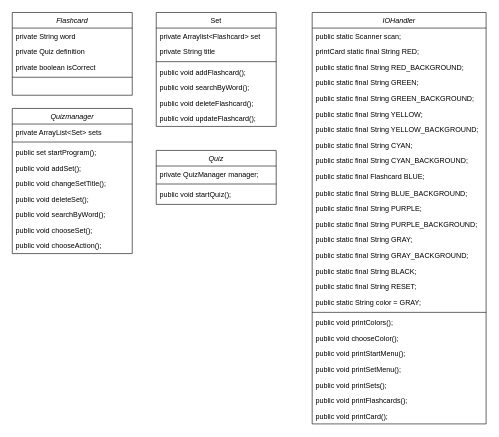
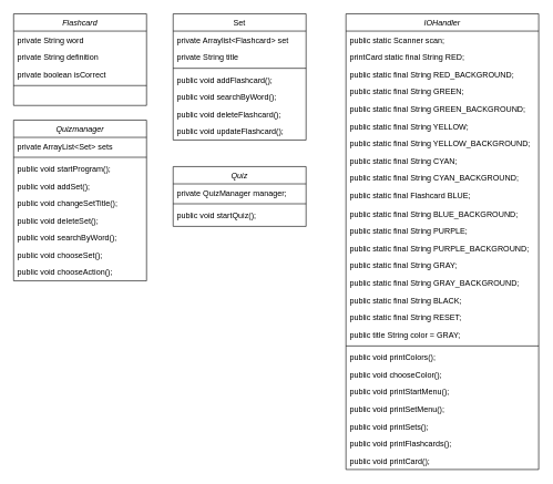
  <mxCell id="0" />
  <mxCell id="1" parent="0" />
  <mxCell id="2" value="Flashcard" style="swimlane;fontStyle=2;align=center;verticalAlign=top;childLayout=stackLayout;horizontal=1;startSize=26;horizontalStack=0;resizeParent=1;resizeLast=0;collapsible=1;marginBottom=0;rounded=0;shadow=0;strokeWidth=1;" parent="1" vertex="1"><mxGeometry x="20" y="20" width="200" height="138" as="geometry"><mxRectangle x="230" y="140" width="160" height="26" as="alternateBounds" /></mxGeometry></mxCell>
  <mxCell id="3" value="private String word" style="text;align=left;verticalAlign=top;spacingLeft=4;spacingRight=4;overflow=hidden;rotatable=0;points=[[0,0.5],[1,0.5]];portConstraint=eastwest;" parent="2" vertex="1"><mxGeometry y="26" width="200" height="26" as="geometry" /></mxCell>
- <mxCell id="4" value="private Quiz definition" style="text;align=left;verticalAlign=top;spacingLeft=4;spacingRight=4;overflow=hidden;rotatable=0;points=[[0,0.5],[1,0.5]];portConstraint=eastwest;rounded=0;shadow=0;html=0;" parent="2" vertex="1"><mxGeometry y="52" width="200" height="26" as="geometry" /></mxCell>
+ <mxCell id="4" value="private String definition" style="text;align=left;verticalAlign=top;spacingLeft=4;spacingRight=4;overflow=hidden;rotatable=0;points=[[0,0.5],[1,0.5]];portConstraint=eastwest;rounded=0;shadow=0;html=0;" parent="2" vertex="1"><mxGeometry y="52" width="200" height="26" as="geometry" /></mxCell>
  <mxCell id="5" value="private boolean isCorrect" style="text;align=left;verticalAlign=top;spacingLeft=4;spacingRight=4;overflow=hidden;rotatable=0;points=[[0,0.5],[1,0.5]];portConstraint=eastwest;rounded=0;shadow=0;html=0;" parent="2" vertex="1"><mxGeometry y="78" width="200" height="26" as="geometry" /></mxCell>
  <mxCell id="6" value="" style="line;html=1;strokeWidth=1;align=left;verticalAlign=middle;spacingTop=-1;spacingLeft=3;spacingRight=3;rotatable=0;labelPosition=right;points=[];portConstraint=eastwest;" parent="2" vertex="1"><mxGeometry y="104" width="200" height="8" as="geometry" /></mxCell>
  <mxCell id="7" value="Set" style="swimlane;fontStyle=0;align=center;verticalAlign=top;childLayout=stackLayout;horizontal=1;startSize=26;horizontalStack=0;resizeParent=1;resizeLast=0;collapsible=1;marginBottom=0;rounded=0;shadow=0;strokeWidth=1;" parent="1" vertex="1"><mxGeometry x="260" y="20" width="200" height="190" as="geometry"><mxRectangle x="550" y="140" width="160" height="26" as="alternateBounds" /></mxGeometry></mxCell>
  <mxCell id="8" value="private Arraylist&lt;Flashcard&gt; set" style="text;align=left;verticalAlign=top;spacingLeft=4;spacingRight=4;overflow=hidden;rotatable=0;points=[[0,0.5],[1,0.5]];portConstraint=eastwest;" parent="7" vertex="1"><mxGeometry y="26" width="200" height="26" as="geometry" /></mxCell>
  <mxCell id="9" value="private String title" style="text;align=left;verticalAlign=top;spacingLeft=4;spacingRight=4;overflow=hidden;rotatable=0;points=[[0,0.5],[1,0.5]];portConstraint=eastwest;rounded=0;shadow=0;html=0;" parent="7" vertex="1"><mxGeometry y="52" width="200" height="26" as="geometry" /></mxCell>
  <mxCell id="10" value="" style="line;html=1;strokeWidth=1;align=left;verticalAlign=middle;spacingTop=-1;spacingLeft=3;spacingRight=3;rotatable=0;labelPosition=right;points=[];portConstraint=eastwest;" parent="7" vertex="1"><mxGeometry y="78" width="200" height="8" as="geometry" /></mxCell>
  <mxCell id="11" value="public void addFlashcard();" style="text;align=left;verticalAlign=top;spacingLeft=4;spacingRight=4;overflow=hidden;rotatable=0;points=[[0,0.5],[1,0.5]];portConstraint=eastwest;" parent="7" vertex="1"><mxGeometry y="86" width="200" height="26" as="geometry" /></mxCell>
  <mxCell id="12" value="public void searchByWord();" style="text;align=left;verticalAlign=top;spacingLeft=4;spacingRight=4;overflow=hidden;rotatable=0;points=[[0,0.5],[1,0.5]];portConstraint=eastwest;" vertex="1" parent="7"><mxGeometry y="112" width="200" height="26" as="geometry" /></mxCell>
  <mxCell id="13" value="public void deleteFlashcard();" style="text;align=left;verticalAlign=top;spacingLeft=4;spacingRight=4;overflow=hidden;rotatable=0;points=[[0,0.5],[1,0.5]];portConstraint=eastwest;" parent="7" vertex="1"><mxGeometry y="138" width="200" height="26" as="geometry" /></mxCell>
  <mxCell id="14" value="public void updateFlashcard();" style="text;align=left;verticalAlign=top;spacingLeft=4;spacingRight=4;overflow=hidden;rotatable=0;points=[[0,0.5],[1,0.5]];portConstraint=eastwest;" parent="7" vertex="1"><mxGeometry y="164" width="200" height="26" as="geometry" /></mxCell>
  <mxCell id="15" value="Quizmanager" style="swimlane;fontStyle=2;align=center;verticalAlign=top;childLayout=stackLayout;horizontal=1;startSize=26;horizontalStack=0;resizeParent=1;resizeLast=0;collapsible=1;marginBottom=0;rounded=0;shadow=0;strokeWidth=1;" parent="1" vertex="1"><mxGeometry x="20" y="180" width="200" height="242" as="geometry"><mxRectangle x="230" y="140" width="160" height="26" as="alternateBounds" /></mxGeometry></mxCell>
  <mxCell id="16" value="private ArrayList&lt;Set&gt; sets" style="text;align=left;verticalAlign=top;spacingLeft=4;spacingRight=4;overflow=hidden;rotatable=0;points=[[0,0.5],[1,0.5]];portConstraint=eastwest;rounded=0;shadow=0;html=0;" parent="15" vertex="1"><mxGeometry y="26" width="200" height="26" as="geometry" /></mxCell>
  <mxCell id="17" value="" style="line;html=1;strokeWidth=1;align=left;verticalAlign=middle;spacingTop=-1;spacingLeft=3;spacingRight=3;rotatable=0;labelPosition=right;points=[];portConstraint=eastwest;" parent="15" vertex="1"><mxGeometry y="52" width="200" height="8" as="geometry" /></mxCell>
- <mxCell id="18" value="public set startProgram();" style="text;align=left;verticalAlign=top;spacingLeft=4;spacingRight=4;overflow=hidden;rotatable=0;points=[[0,0.5],[1,0.5]];portConstraint=eastwest;" vertex="1" parent="15"><mxGeometry y="60" width="200" height="26" as="geometry" /></mxCell>
+ <mxCell id="18" value="public void startProgram();" style="text;align=left;verticalAlign=top;spacingLeft=4;spacingRight=4;overflow=hidden;rotatable=0;points=[[0,0.5],[1,0.5]];portConstraint=eastwest;" vertex="1" parent="15"><mxGeometry y="60" width="200" height="26" as="geometry" /></mxCell>
  <mxCell id="19" value="public void addSet();" style="text;align=left;verticalAlign=top;spacingLeft=4;spacingRight=4;overflow=hidden;rotatable=0;points=[[0,0.5],[1,0.5]];portConstraint=eastwest;" vertex="1" parent="15"><mxGeometry y="86" width="200" height="26" as="geometry" /></mxCell>
  <mxCell id="20" value="public void changeSetTitle();" style="text;align=left;verticalAlign=top;spacingLeft=4;spacingRight=4;overflow=hidden;rotatable=0;points=[[0,0.5],[1,0.5]];portConstraint=eastwest;" vertex="1" parent="15"><mxGeometry y="112" width="200" height="26" as="geometry" /></mxCell>
  <mxCell id="21" value="public void deleteSet();" style="text;align=left;verticalAlign=top;spacingLeft=4;spacingRight=4;overflow=hidden;rotatable=0;points=[[0,0.5],[1,0.5]];portConstraint=eastwest;" parent="15" vertex="1"><mxGeometry y="138" width="200" height="26" as="geometry" /></mxCell>
  <mxCell id="22" value="public void searchByWord();" style="text;align=left;verticalAlign=top;spacingLeft=4;spacingRight=4;overflow=hidden;rotatable=0;points=[[0,0.5],[1,0.5]];portConstraint=eastwest;" vertex="1" parent="15"><mxGeometry y="164" width="200" height="26" as="geometry" /></mxCell>
  <mxCell id="23" value="public void chooseSet();" style="text;align=left;verticalAlign=top;spacingLeft=4;spacingRight=4;overflow=hidden;rotatable=0;points=[[0,0.5],[1,0.5]];portConstraint=eastwest;" vertex="1" parent="15"><mxGeometry y="190" width="200" height="26" as="geometry" /></mxCell>
  <mxCell id="24" value="public void chooseAction();" style="text;align=left;verticalAlign=top;spacingLeft=4;spacingRight=4;overflow=hidden;rotatable=0;points=[[0,0.5],[1,0.5]];portConstraint=eastwest;" parent="15" vertex="1"><mxGeometry y="216" width="200" height="26" as="geometry" /></mxCell>
  <mxCell id="25" value="Quiz" style="swimlane;fontStyle=2;align=center;verticalAlign=top;childLayout=stackLayout;horizontal=1;startSize=26;horizontalStack=0;resizeParent=1;resizeLast=0;collapsible=1;marginBottom=0;rounded=0;shadow=0;strokeWidth=1;" parent="1" vertex="1"><mxGeometry x="260" y="250" width="200" height="90" as="geometry"><mxRectangle x="230" y="140" width="160" height="26" as="alternateBounds" /></mxGeometry></mxCell>
  <mxCell id="26" value="private QuizManager manager;" style="text;align=left;verticalAlign=top;spacingLeft=4;spacingRight=4;overflow=hidden;rotatable=0;points=[[0,0.5],[1,0.5]];portConstraint=eastwest;" parent="25" vertex="1"><mxGeometry y="26" width="200" height="26" as="geometry" /></mxCell>
  <mxCell id="27" value="" style="line;html=1;strokeWidth=1;align=left;verticalAlign=middle;spacingTop=-1;spacingLeft=3;spacingRight=3;rotatable=0;labelPosition=right;points=[];portConstraint=eastwest;" parent="25" vertex="1"><mxGeometry y="52" width="200" height="8" as="geometry" /></mxCell>
  <mxCell id="28" value="public void startQuiz();" style="text;align=left;verticalAlign=top;spacingLeft=4;spacingRight=4;overflow=hidden;rotatable=0;points=[[0,0.5],[1,0.5]];portConstraint=eastwest;" parent="25" vertex="1"><mxGeometry y="60" width="200" height="26" as="geometry" /></mxCell>
  <mxCell id="29" value="IOHandler" style="swimlane;fontStyle=2;align=center;verticalAlign=top;childLayout=stackLayout;horizontal=1;startSize=26;horizontalStack=0;resizeParent=1;resizeLast=0;collapsible=1;marginBottom=0;rounded=0;shadow=0;strokeWidth=1;" parent="1" vertex="1"><mxGeometry x="520" y="20" width="290" height="686" as="geometry"><mxRectangle x="230" y="140" width="160" height="26" as="alternateBounds" /></mxGeometry></mxCell>
  <mxCell id="30" value="public static Scanner scan;" style="text;align=left;verticalAlign=top;spacingLeft=4;spacingRight=4;overflow=hidden;rotatable=0;points=[[0,0.5],[1,0.5]];portConstraint=eastwest;" vertex="1" parent="29"><mxGeometry y="26" width="290" height="26" as="geometry" /></mxCell>
  <mxCell id="31" value="printCard static final String RED;" style="text;align=left;verticalAlign=top;spacingLeft=4;spacingRight=4;overflow=hidden;rotatable=0;points=[[0,0.5],[1,0.5]];portConstraint=eastwest;" vertex="1" parent="29"><mxGeometry y="52" width="290" height="26" as="geometry" /></mxCell>
  <mxCell id="32" value="public static final String RED_BACKGROUND;" style="text;align=left;verticalAlign=top;spacingLeft=4;spacingRight=4;overflow=hidden;rotatable=0;points=[[0,0.5],[1,0.5]];portConstraint=eastwest;" vertex="1" parent="29"><mxGeometry y="78" width="290" height="26" as="geometry" /></mxCell>
  <mxCell id="33" value="public static final String GREEN;" style="text;align=left;verticalAlign=top;spacingLeft=4;spacingRight=4;overflow=hidden;rotatable=0;points=[[0,0.5],[1,0.5]];portConstraint=eastwest;" vertex="1" parent="29"><mxGeometry y="104" width="290" height="26" as="geometry" /></mxCell>
  <mxCell id="34" value="public static final String GREEN_BACKGROUND;" style="text;align=left;verticalAlign=top;spacingLeft=4;spacingRight=4;overflow=hidden;rotatable=0;points=[[0,0.5],[1,0.5]];portConstraint=eastwest;" vertex="1" parent="29"><mxGeometry y="130" width="290" height="26" as="geometry" /></mxCell>
  <mxCell id="35" value="public static final String YELLOW;" style="text;align=left;verticalAlign=top;spacingLeft=4;spacingRight=4;overflow=hidden;rotatable=0;points=[[0,0.5],[1,0.5]];portConstraint=eastwest;" vertex="1" parent="29"><mxGeometry y="156" width="290" height="26" as="geometry" /></mxCell>
  <mxCell id="36" value="public static final String YELLOW_BACKGROUND;" style="text;align=left;verticalAlign=top;spacingLeft=4;spacingRight=4;overflow=hidden;rotatable=0;points=[[0,0.5],[1,0.5]];portConstraint=eastwest;" vertex="1" parent="29"><mxGeometry y="182" width="290" height="26" as="geometry" /></mxCell>
  <mxCell id="37" value="public static final String CYAN;" style="text;align=left;verticalAlign=top;spacingLeft=4;spacingRight=4;overflow=hidden;rotatable=0;points=[[0,0.5],[1,0.5]];portConstraint=eastwest;" vertex="1" parent="29"><mxGeometry y="208" width="290" height="26" as="geometry" /></mxCell>
  <mxCell id="38" value="public static final String CYAN_BACKGROUND;" style="text;align=left;verticalAlign=top;spacingLeft=4;spacingRight=4;overflow=hidden;rotatable=0;points=[[0,0.5],[1,0.5]];portConstraint=eastwest;" vertex="1" parent="29"><mxGeometry y="234" width="290" height="26" as="geometry" /></mxCell>
  <mxCell id="39" value="public static final Flashcard BLUE;" style="text;align=left;verticalAlign=top;spacingLeft=4;spacingRight=4;overflow=hidden;rotatable=0;points=[[0,0.5],[1,0.5]];portConstraint=eastwest;" vertex="1" parent="29"><mxGeometry y="260" width="290" height="28" as="geometry" /></mxCell>
  <mxCell id="40" value="public static final String BLUE_BACKGROUND;" style="text;align=left;verticalAlign=top;spacingLeft=4;spacingRight=4;overflow=hidden;rotatable=0;points=[[0,0.5],[1,0.5]];portConstraint=eastwest;" vertex="1" parent="29"><mxGeometry y="288" width="290" height="26" as="geometry" /></mxCell>
  <mxCell id="41" value="public static final String PURPLE;" style="text;align=left;verticalAlign=top;spacingLeft=4;spacingRight=4;overflow=hidden;rotatable=0;points=[[0,0.5],[1,0.5]];portConstraint=eastwest;" vertex="1" parent="29"><mxGeometry y="314" width="290" height="26" as="geometry" /></mxCell>
  <mxCell id="42" value="public static final String PURPLE_BACKGROUND;" style="text;align=left;verticalAlign=top;spacingLeft=4;spacingRight=4;overflow=hidden;rotatable=0;points=[[0,0.5],[1,0.5]];portConstraint=eastwest;" vertex="1" parent="29"><mxGeometry y="340" width="290" height="26" as="geometry" /></mxCell>
  <mxCell id="43" value="public static final String GRAY;" style="text;align=left;verticalAlign=top;spacingLeft=4;spacingRight=4;overflow=hidden;rotatable=0;points=[[0,0.5],[1,0.5]];portConstraint=eastwest;" vertex="1" parent="29"><mxGeometry y="366" width="290" height="26" as="geometry" /></mxCell>
  <mxCell id="44" value="public static final String GRAY_BACKGROUND;" style="text;align=left;verticalAlign=top;spacingLeft=4;spacingRight=4;overflow=hidden;rotatable=0;points=[[0,0.5],[1,0.5]];portConstraint=eastwest;" vertex="1" parent="29"><mxGeometry y="392" width="290" height="26" as="geometry" /></mxCell>
  <mxCell id="45" value="public static final String BLACK;" style="text;align=left;verticalAlign=top;spacingLeft=4;spacingRight=4;overflow=hidden;rotatable=0;points=[[0,0.5],[1,0.5]];portConstraint=eastwest;" vertex="1" parent="29"><mxGeometry y="418" width="290" height="26" as="geometry" /></mxCell>
  <mxCell id="46" value="public static final String RESET;" style="text;align=left;verticalAlign=top;spacingLeft=4;spacingRight=4;overflow=hidden;rotatable=0;points=[[0,0.5],[1,0.5]];portConstraint=eastwest;" vertex="1" parent="29"><mxGeometry y="444" width="290" height="26" as="geometry" /></mxCell>
- <mxCell id="47" value="public static String color = GRAY;" style="text;align=left;verticalAlign=top;spacingLeft=4;spacingRight=4;overflow=hidden;rotatable=0;points=[[0,0.5],[1,0.5]];portConstraint=eastwest;" vertex="1" parent="29"><mxGeometry y="470" width="290" height="26" as="geometry" /></mxCell>
+ <mxCell id="47" value="public title String color = GRAY;" style="text;align=left;verticalAlign=top;spacingLeft=4;spacingRight=4;overflow=hidden;rotatable=0;points=[[0,0.5],[1,0.5]];portConstraint=eastwest;" vertex="1" parent="29"><mxGeometry y="470" width="290" height="26" as="geometry" /></mxCell>
  <mxCell id="48" value="" style="line;html=1;strokeWidth=1;align=left;verticalAlign=middle;spacingTop=-1;spacingLeft=3;spacingRight=3;rotatable=0;labelPosition=right;points=[];portConstraint=eastwest;" parent="29" vertex="1"><mxGeometry y="496" width="290" height="8" as="geometry" /></mxCell>
  <mxCell id="49" value="public void printColors();" style="text;align=left;verticalAlign=top;spacingLeft=4;spacingRight=4;overflow=hidden;rotatable=0;points=[[0,0.5],[1,0.5]];portConstraint=eastwest;" vertex="1" parent="29"><mxGeometry y="504" width="290" height="26" as="geometry" /></mxCell>
  <mxCell id="50" value="public void chooseColor();" style="text;align=left;verticalAlign=top;spacingLeft=4;spacingRight=4;overflow=hidden;rotatable=0;points=[[0,0.5],[1,0.5]];portConstraint=eastwest;" vertex="1" parent="29"><mxGeometry y="530" width="290" height="26" as="geometry" /></mxCell>
  <mxCell id="51" value="public void printStartMenu();" style="text;align=left;verticalAlign=top;spacingLeft=4;spacingRight=4;overflow=hidden;rotatable=0;points=[[0,0.5],[1,0.5]];portConstraint=eastwest;" parent="29" vertex="1"><mxGeometry y="556" width="290" height="26" as="geometry" /></mxCell>
  <mxCell id="52" value="public void printSetMenu();" style="text;align=left;verticalAlign=top;spacingLeft=4;spacingRight=4;overflow=hidden;rotatable=0;points=[[0,0.5],[1,0.5]];portConstraint=eastwest;" parent="29" vertex="1"><mxGeometry y="582" width="290" height="26" as="geometry" /></mxCell>
  <mxCell id="53" value="public void printSets();" style="text;align=left;verticalAlign=top;spacingLeft=4;spacingRight=4;overflow=hidden;rotatable=0;points=[[0,0.5],[1,0.5]];portConstraint=eastwest;" vertex="1" parent="29"><mxGeometry y="608" width="290" height="26" as="geometry" /></mxCell>
  <mxCell id="54" value="public void printFlashcards();" style="text;align=left;verticalAlign=top;spacingLeft=4;spacingRight=4;overflow=hidden;rotatable=0;points=[[0,0.5],[1,0.5]];portConstraint=eastwest;" parent="29" vertex="1"><mxGeometry y="634" width="290" height="26" as="geometry" /></mxCell>
  <mxCell id="55" value="public void printCard();" style="text;align=left;verticalAlign=top;spacingLeft=4;spacingRight=4;overflow=hidden;rotatable=0;points=[[0,0.5],[1,0.5]];portConstraint=eastwest;" vertex="1" parent="29"><mxGeometry y="660" width="290" height="26" as="geometry" /></mxCell>
